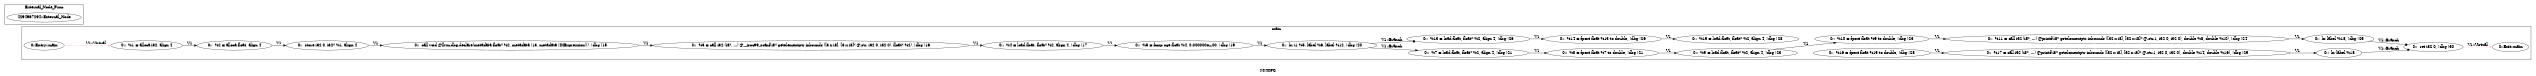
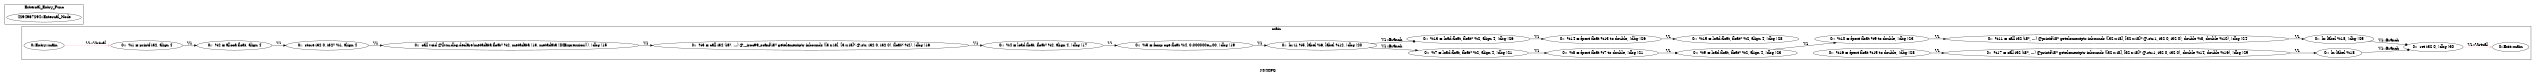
  digraph {
    label=MVICFG
    rankdir=LR
    edge [arrowhead=normal color=black penwidth=1.0]
    n1 [label="0::Entry::main"]
-   n2 [label="0::  %1 = alloca i32, align 4"]
+   n2 [label="0::  %1 = printf i32, align 4"]
    n3 [label="0::  %2 = alloca float, align 4"]
    n4 [label="0::  store i32 0, i32* %1, align 4"]
    n5 [label="0::  call void @llvm.dbg.declare(metadata float* %2, metadata !13, metadata !DIExpression()), !dbg !15"]
    n6 [label="0::  %3 = call i32 (i8*, ...) @__isoc99_scanf(i8* getelementptr inbounds ([3 x i8], [3 x i8]* @.str, i32 0, i32 0), float* %2), !dbg !16"]
    n7 [label="0::  %4 = load float, float* %2, align 4, !dbg !17"]
    n8 [label="0::  %5 = fcmp oge float %4, 0.000000e+00, !dbg !19"]
    n9 [label="0::  br i1 %5, label %6, label %12, !dbg !20"]
    n10 [label="0::  %7 = load float, float* %2, align 4, !dbg !21"]
    n11 [label="0::  %8 = fpext float %7 to double, !dbg !21"]
    n12 [label="0::  %9 = load float, float* %2, align 4, !dbg !23"]
    n13 [label="0::  %10 = fpext float %9 to double, !dbg !23"]
    n14 [label="0::  %11 = call i32 (i8*, ...) @printf(i8* getelementptr inbounds ([32 x i8], [32 x i8]* @.str.1, i32 0, i32 0), double %8, double %10), !dbg !24"]
    n15 [label="0::  br label %18, !dbg !25"]
    n16 [label="0::  %13 = load float, float* %2, align 4, !dbg !26"]
    n17 [label="0::  %14 = fpext float %13 to double, !dbg !26"]
    n18 [label="0::  %15 = load float, float* %2, align 4, !dbg !28"]
    n19 [label="0::  %16 = fpext float %15 to double, !dbg !28"]
    n20 [label="0::  %17 = call i32 (i8*, ...) @printf(i8* getelementptr inbounds ([32 x i8], [32 x i8]* @.str.1, i32 0, i32 0), double %14, double %16), !dbg !29"]
    n21 [label="0::  br label %18"]
    n22 [label="0::  ret i32 0, !dbg !30"]
    n23 [label="0::Exit::main"]
    n24 [label="4294967294::External_Node"]
    subgraph cluster_1 {
      label=main
      n1
      n2
      n3
      n4
      n5
      n6
      n7
      n8
      n9
      n10
      n11
      n12
      n13
      n14
      n15
      n16
      n17
      n18
      n19
      n20
      n21
      n22
      n23
    }
    subgraph cluster_2 {
-     label=External_Node_Func
+     label=External_Entry_Func
      n24
    }
    n1 -> n2 [color=pink label="V1::Virtual"]
    n2 -> n3 [label=V1]
    n3 -> n4 [label=V1]
    n4 -> n5 [label=V1]
    n5 -> n6 [label=V1]
    n6 -> n7 [label=V1]
    n7 -> n8 [label=V1]
    n8 -> n9 [label=V1]
    n9 -> n10 [label="V1::Branch"]
    n9 -> n16 [arrowhead=dot label="V1::Branch"]
    n10 -> n11 [label=V1]
-   n11 -> n12 [label=V1]
+   n11 -> n12 [arrowhead=dot label=V1]
    n12 -> n13 [label=V1]
    n13 -> n14 [label=V1]
    n14 -> n15 [label=V1]
    n15 -> n22 [arrowhead=dot label="V1::Branch"]
    n16 -> n17 [label=V1]
    n17 -> n18 [label=V1]
    n19 -> n20 [label=V1]
    n20 -> n21 [label=V1]
    n21 -> n22 [arrowhead=dot label="V1::Branch"]
    n22 -> n23 [color=pink label="V1::Virtual"]
  }
